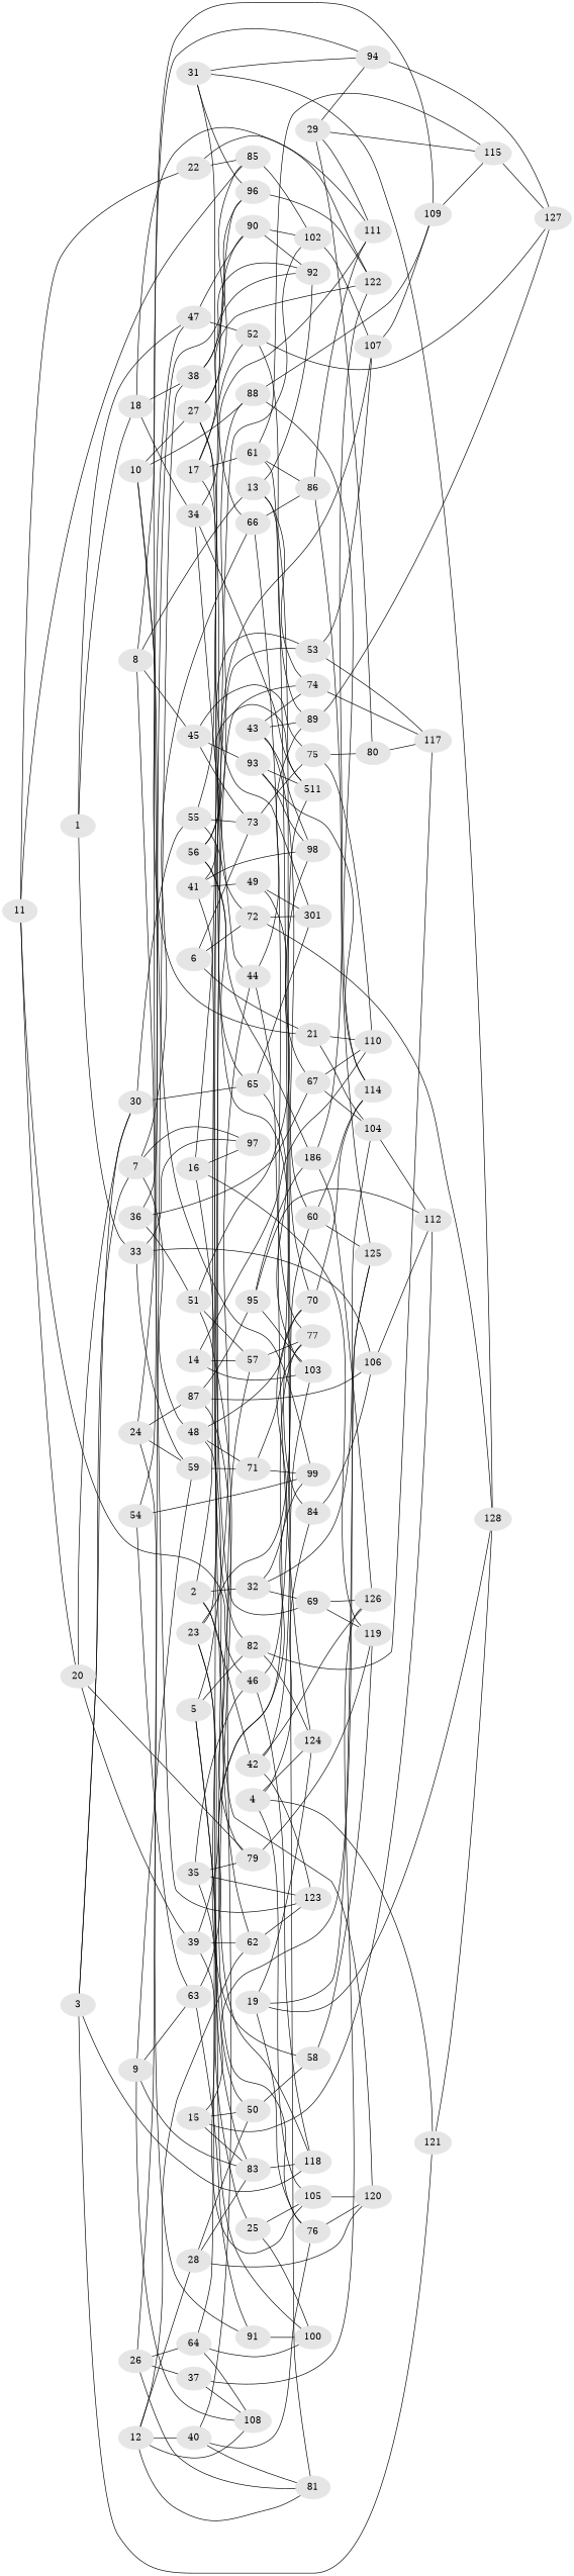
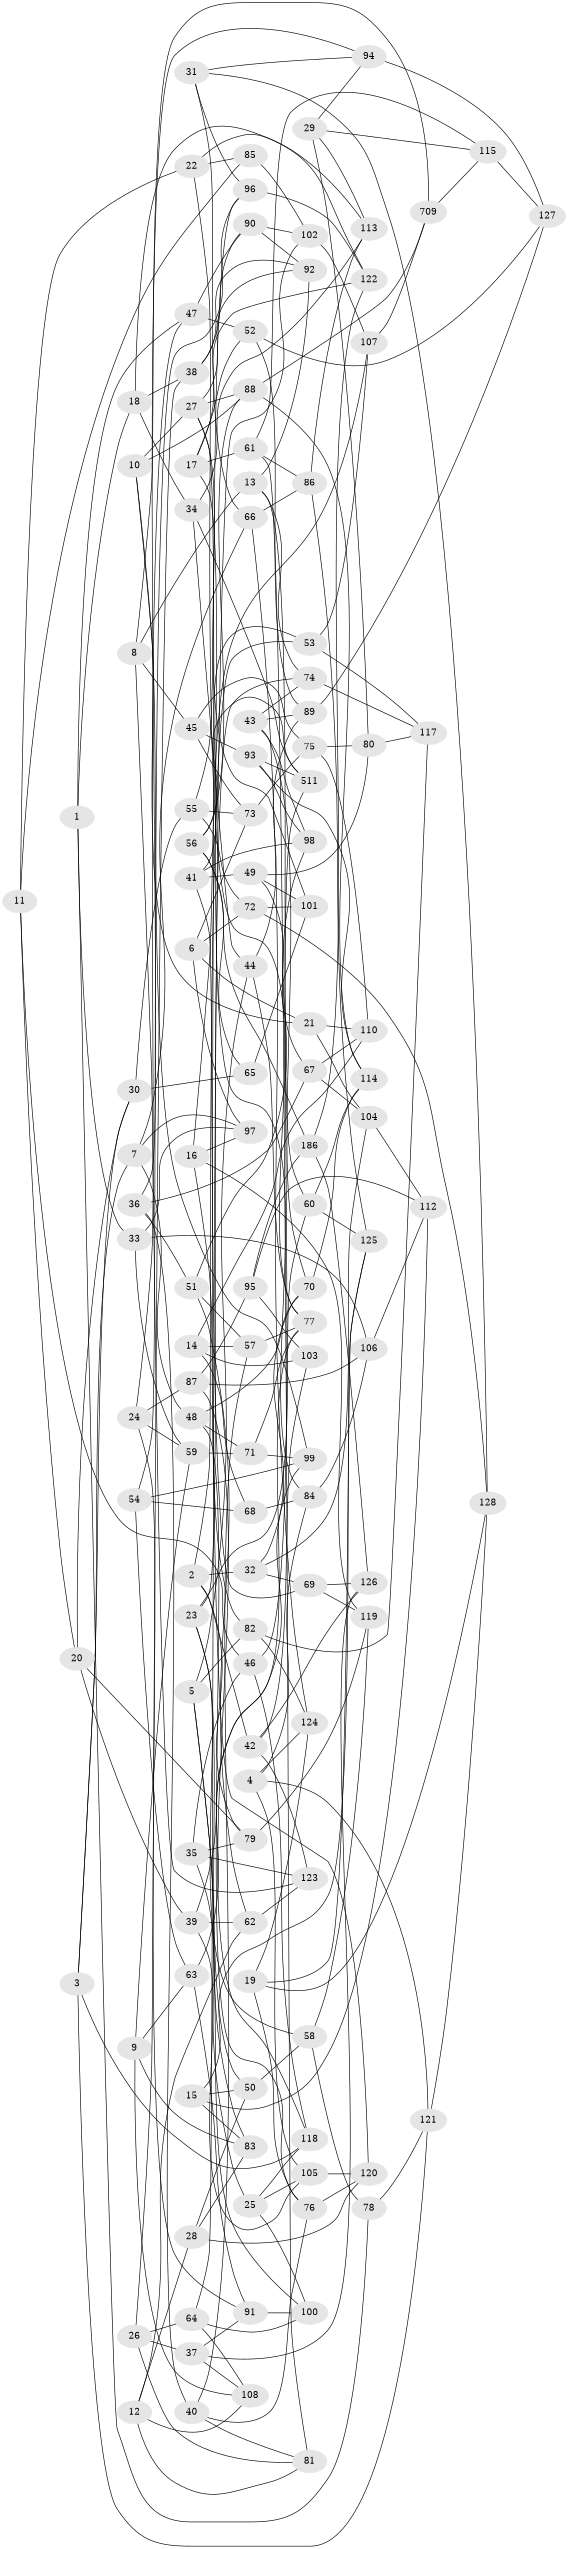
  graph {
    rankdir=LR
    node [color=gray90 style=filled]
    1
    18
    33
    47
+   78
    122
    34
    38
    97
    59
    106
    52
    90
    121
    2
    32
    42
    53
    79
    104
    69
    70
    123
    103
    126
    107
    117
    119
    3
    7
    30
    118
    48
    66
    55
    65
    128
    4
    84
    105
    124
    120
    5
    25
    44
    82
    83
    100
    77
    89
    6
    21
    72
    73
    110
-   101 [label=301]
+   101
    75
    76
    71
    86
    8
    13
    45
-   109
+   109 [label=709]
    60
    74
    92
    93
    115
    9
    63
    108
    91
    10
    27
    88
    99
    85
    114
    11
    20
    22
    46
    39
-   113 [label=111]
+   113
    n86 [label=511]
    102
    12
    28
    62
    81
    50
    125
    14
    57
+   68
    15
    112
    58
    16
    17
    61
    127
    19
    23
    24
    87
    95
    26
    37
    64
    29
    80
    94
    96
    31
    35
    36
    40
    51
    67
    98
    41
    49
    43
    54
    56
    n128 [label=186]
    1 -- 18
    1 -- 33
    1 -- 47
+   1 -- 78
    18 -- 122
    18 -- 34
    18 -- 38
    33 -- 97
    33 -- 59
    33 -- 106
    47 -- 52
    47 -- 90
+   78 -- 121
    34 -- 44
    34 -- 113
    34 -- n86
    38 -- 90
    38 -- 92
    59 -- 71
    106 -- 112
    52 -- 89
    52 -- 127
    90 -- 92
    90 -- 102
    121 -- 128
    2 -- 32
    2 -- 42
    2 -- 53
    2 -- 79
    32 -- 104
    32 -- 69
    32 -- 70
    42 -- 123
    42 -- 103
    42 -- 126
    53 -- 107
    53 -- 117
    79 -- 119
    104 -- 112
    69 -- 126
    69 -- 119
    70 -- 114
    107 -- 109
    3 -- 121
    3 -- 7
    3 -- 30
    3 -- 118
    7 -- 97
    7 -- 48
    7 -- 66
    30 -- 55
    30 -- 65
    48 -- 70
    48 -- 76
    48 -- 71
    66 -- 124
    66 -- 86
    55 -- 72
    55 -- 73
    55 -- 96
-   65 -- 103
    65 -- 101
    4 -- 121
    4 -- 84
    4 -- 105
    4 -- 124
    84 -- 106
    105 -- 120
    5 -- 25
    5 -- 44
    5 -- 82
    5 -- 83
-   83 -- 118
+   25 -- 118
    25 -- 105
    25 -- 100
    44 -- 77
    44 -- 89
    82 -- 117
    82 -- 124
    89 -- 127
+   6 -- 97
    6 -- 21
    6 -- 72
    6 -- 73
    21 -- 104
    21 -- 110
    72 -- 128
    72 -- 101
    73 -- 75
    75 -- 110
    75 -- 80
    76 -- 120
    71 -- 77
    71 -- 99
    86 -- 113
    86 -- 125
    8 -- 123
    8 -- 13
    8 -- 45
    8 -- 109
    13 -- 60
    13 -- 74
    13 -- 92
    45 -- 73
    45 -- 75
    45 -- 93
    109 -- 115
    60 -- 114
    60 -- 125
    74 -- 117
    93 -- 114
    93 -- n86
    93 -- 98
    115 -- 127
    9 -- 59
    9 -- 83
    9 -- 63
    9 -- 108
    63 -- 77
    63 -- 91
    91 -- 100
    10 -- 21
    10 -- 27
    10 -- 88
    10 -- 99
    27 -- 120
    27 -- 101
    27 -- 92
-   27 -- 85
+   27 -- 88
    88 -- 109
    88 -- 114
    85 -- 102
    11 -- 85
    11 -- 20
    11 -- 22
    11 -- 46
    20 -- 79
    20 -- 30
    20 -- 39
+   22 -- 77
    22 -- 85
    22 -- 113
    46 -- 118
    46 -- n86
    39 -- 105
    39 -- 99
    39 -- 62
    102 -- 107
    12 -- 108
    12 -- 28
    12 -- 62
    12 -- 81
    28 -- 120
    28 -- 83
    28 -- 50
    62 -- 123
    50 -- 58
    14 -- 103
    14 -- 110
    14 -- 57
+   14 -- 68
    57 -- 77
+   68 -- 84
    15 -- 83
    15 -- 50
    15 -- 125
    15 -- 112
+   58 -- 78
    58 -- 119
    16 -- 97
    16 -- 107
    16 -- 119
    16 -- 82
    17 -- 122
    17 -- 52
    17 -- 84
    17 -- 61
    61 -- 86
    61 -- 115
    61 -- 81
    19 -- 128
    19 -- 124
    19 -- 76
    19 -- 125
    23 -- 60
    23 -- 74
    23 -- 50
    23 -- 58
    24 -- 47
    24 -- 59
    24 -- 91
    24 -- 87
    87 -- 106
    87 -- 118
    87 -- 95
    95 -- 103
    95 -- 112
    95 -- n128
    26 -- 38
    26 -- 81
    26 -- 37
    26 -- 64
    37 -- 126
    37 -- 108
+   37 -- 91
    64 -- 100
    64 -- 108
    64 -- 102
    29 -- 115
    29 -- 113
    29 -- 80
    29 -- 94
    80 -- 117
    94 -- 127
    96 -- 122
    31 -- 66
    31 -- 128
    31 -- 94
    31 -- 96
    35 -- 79
    35 -- 123
    35 -- 100
    35 -- 46
    36 -- 94
-   12 -- 40
+   36 -- 40
    36 -- 51
    36 -- 67
    40 -- 76
    40 -- 81
    40 -- 57
    51 -- 62
    51 -- 57
    51 -- 98
    67 -- 104
    67 -- 110
    41 -- 53
    41 -- 69
    41 -- 98
    41 -- 49
    49 -- 101
+   49 -- 80
    49 -- 67
    43 -- 70
    43 -- 89
    43 -- 74
    43 -- 98
    54 -- 63
    54 -- 99
+   54 -- 68
    54 -- 96
    56 -- 65
    56 -- 88
    56 -- n86
    56 -- n128
    n128 -- 122
    n128 -- 126
  }
